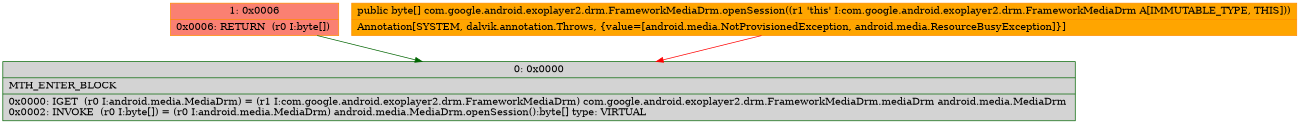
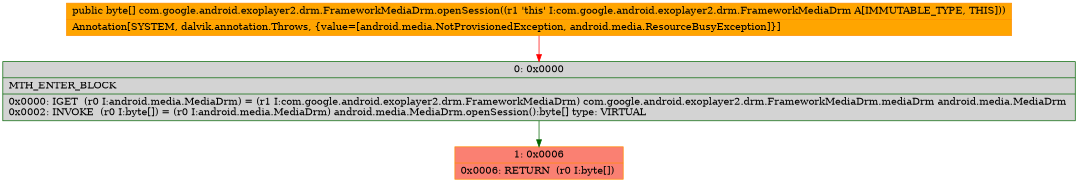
  digraph {
    node [shape=record style=filled color=darkorange]
    n1 [label="{0\:\ 0x0000|MTH_ENTER_BLOCK\l|0x0000: IGET  (r0 I:android.media.MediaDrm) = (r1 I:com.google.android.exoplayer2.drm.FrameworkMediaDrm) com.google.android.exoplayer2.drm.FrameworkMediaDrm.mediaDrm android.media.MediaDrm \l0x0002: INVOKE  (r0 I:byte[]) = (r0 I:android.media.MediaDrm) android.media.MediaDrm.openSession():byte[] type: VIRTUAL \l}" fillcolor=lightgrey color=darkgreen]
    n2 [label="{1\:\ 0x0006|0x0006: RETURN  (r0 I:byte[]) \l}" fillcolor=salmon]
    n3 [label="{public byte[] com.google.android.exoplayer2.drm.FrameworkMediaDrm.openSession((r1 'this' I:com.google.android.exoplayer2.drm.FrameworkMediaDrm A[IMMUTABLE_TYPE, THIS]))  | Annotation[SYSTEM, dalvik.annotation.Throws, \{value=[android.media.NotProvisionedException, android.media.ResourceBusyException]\}]\l}" fillcolor=orange]
-   n2 -> n1 [color=darkgreen]
+   n1 -> n2 [color=darkgreen]
    n3 -> n1 [color=red]
  }
